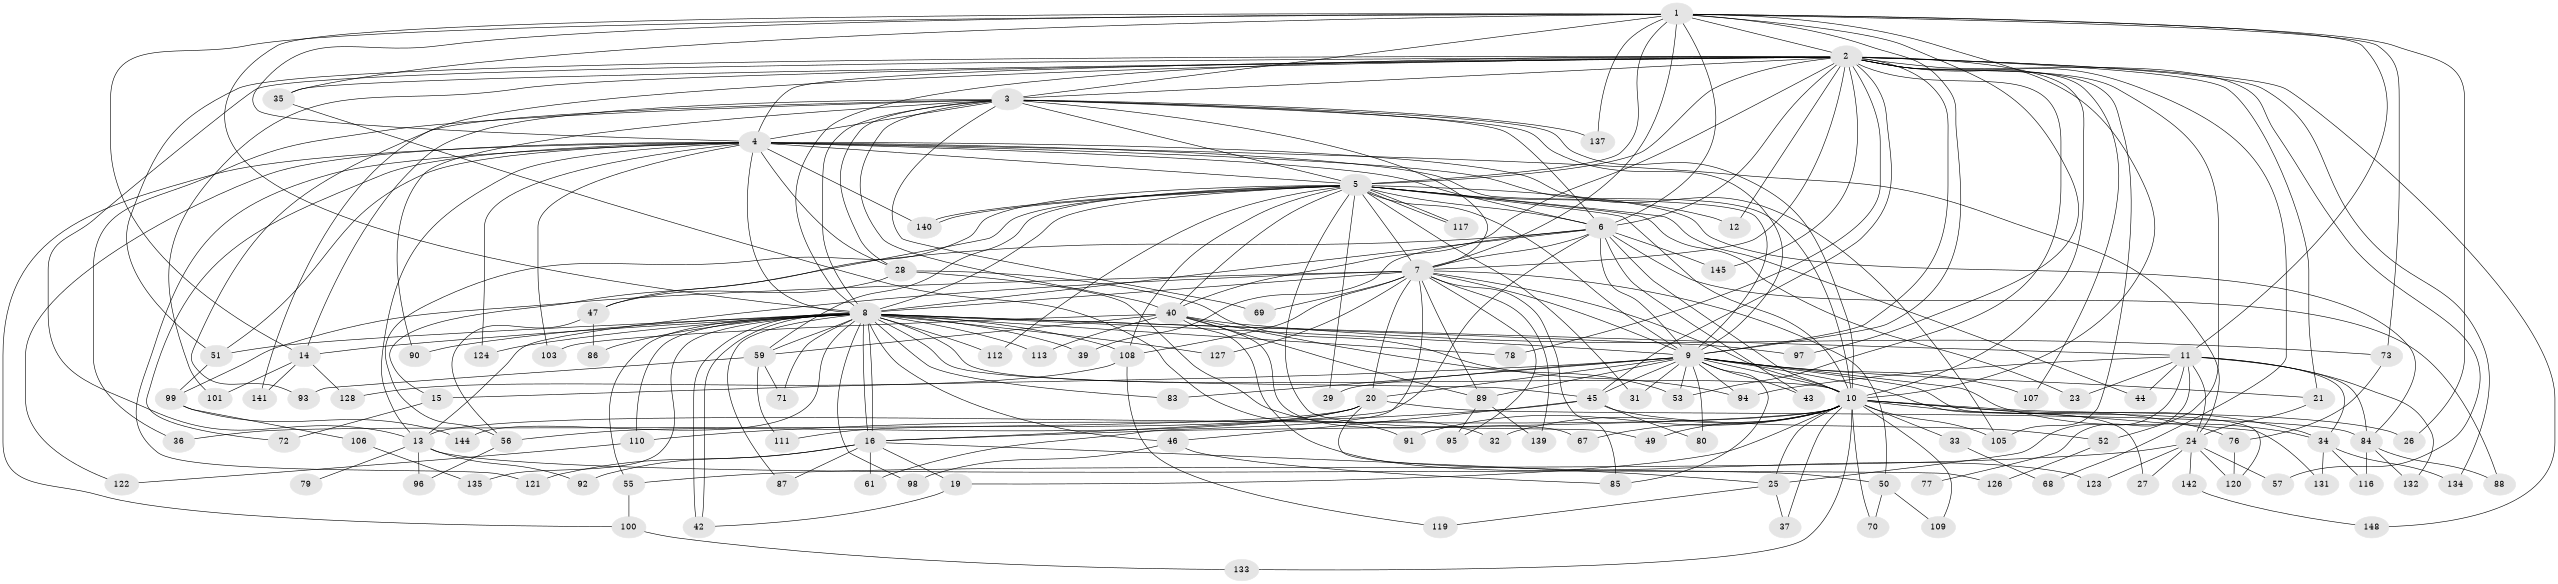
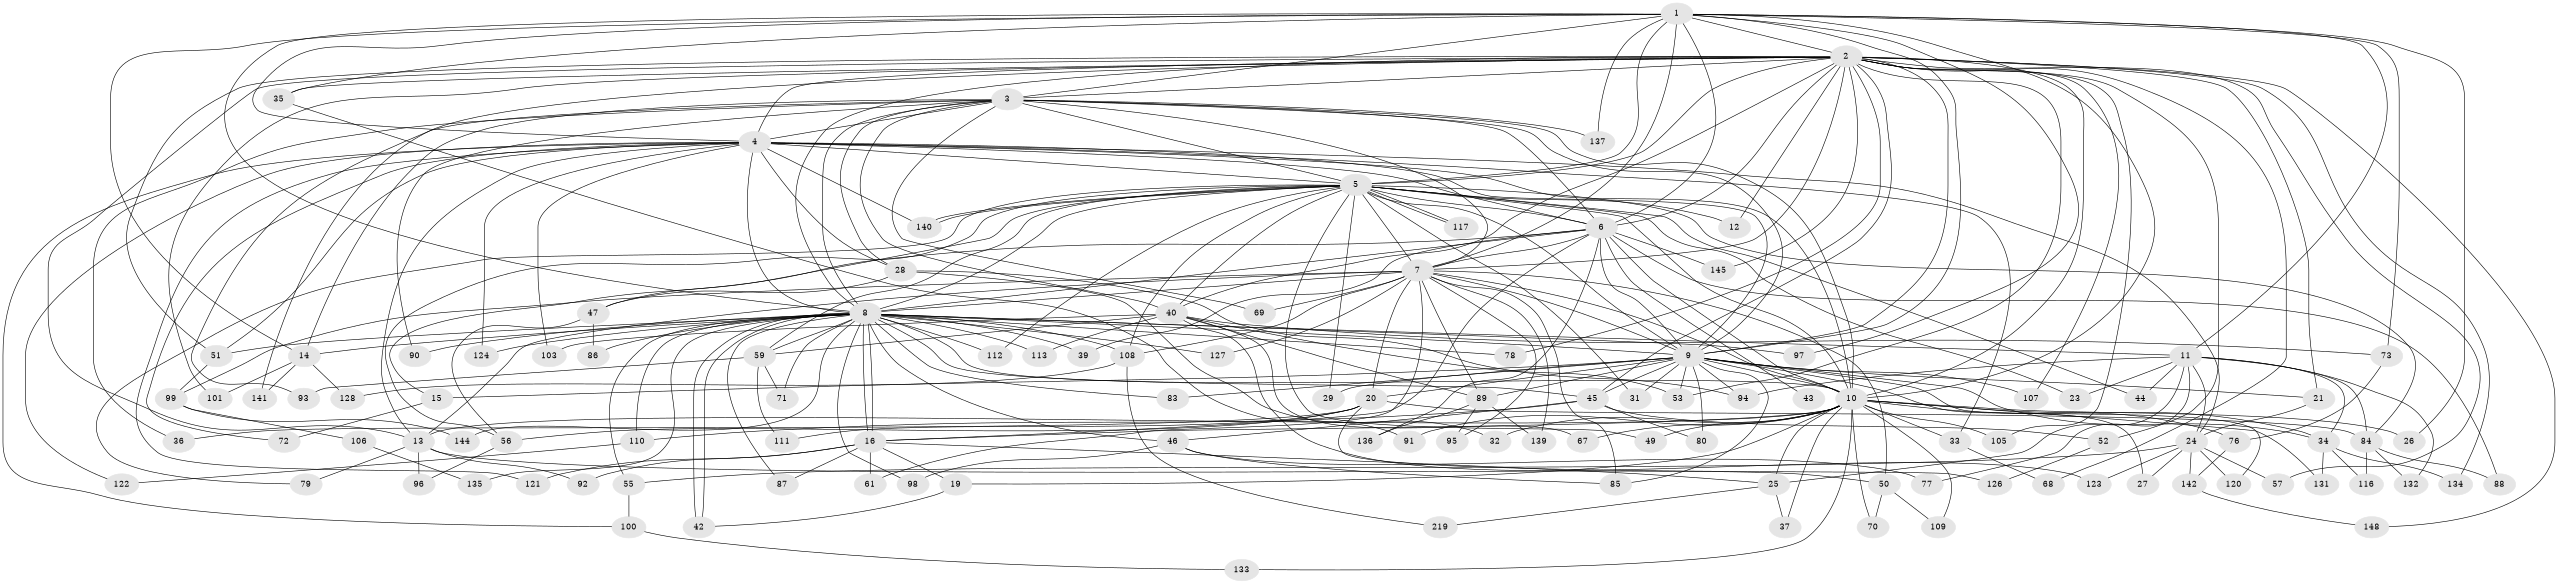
  graph {
    node [color=gray90 style=filled]
    1 [super="+60"]
    2 [super="+30"]
    3 [super="+38"]
    4 [super="+54"]
    5 [super="+125"]
    6 [super="+64"]
    7 [super="+17"]
    8 [super="+18"]
    9 [super="+22"]
    10 [super="+118"]
    11 [super="+65"]
    14 [super="+41"]
    26
    35
    73
    97
    137
    12 [super="+63"]
    13 [super="+58"]
    21
    40 [super="+62"]
    45 [super="+115"]
    51 [super="+66"]
    52 [super="+74"]
    53 [super="+146"]
    57
    68
    78
    101
    105
    107
    134
    141
    145
    148
    28
    36
    69
    90
    93
    24 [super="+48"]
    33
    72
    100
    103
    121
    122
    124
    140
    23
    29
    31
    44
    47
    49
    56
    59 [super="+104"]
    79
    84 [super="+114"]
    108
    112
    117
    15
    16 [super="+75"]
    39
    43
    88
+   136
    20 [super="+82"]
    50
    61
    85 [super="+130"]
    89 [super="+129"]
    95
    99
    127
    139
    42 [super="+143"]
    46
    55
    71
    83
    86
    87
    98
    110
    113
    135
    144
    27
    34 [super="+102"]
    80
    94 [super="+147"]
    120
    19
    25
    32
    37
    67
    70
    76
    91
    109
    131
    133
    77
    132
    128
    92
    96
    123
    126
    142
    111
    116
-   119
+   119 [label=219]
    106
    1 -- 2
    1 -- 3
    1 -- 4
    1 -- 5
    1 -- 6
    1 -- 7
    1 -- 8 [weight=2]
    1 -- 9
    1 -- 10 [weight=2]
    1 -- 11
    1 -- 14
    1 -- 26
    1 -- 35
    1 -- 73
    1 -- 97
    1 -- 137
    2 -- 3
    2 -- 4
    2 -- 5
    2 -- 6 [weight=2]
    2 -- 7
    2 -- 8
    2 -- 9
    2 -- 10
    2 -- 35
    2 -- 12
    2 -- 13
    2 -- 21
    2 -- 40
    2 -- 45
    2 -- 51
    2 -- 52 [weight=2]
    2 -- 53
    2 -- 57
    2 -- 68
    2 -- 78
    2 -- 101
    2 -- 105
    2 -- 107
    2 -- 134
    2 -- 141
    2 -- 145
    2 -- 148
    3 -- 4
    3 -- 5
    3 -- 6
    3 -- 7
    3 -- 8
    3 -- 9 [weight=2]
    3 -- 10
    3 -- 14
    3 -- 137
    3 -- 40
    3 -- 28
    3 -- 36
    3 -- 69
    3 -- 90
    3 -- 93
    4 -- 5
    4 -- 6
    4 -- 8
    4 -- 9
    4 -- 10
    4 -- 13
    4 -- 51
    4 -- 28
    4 -- 24
-   4 -- 105
+   4 -- 33
    4 -- 72
    4 -- 100
    4 -- 103
    4 -- 121
    4 -- 122
    4 -- 124
    4 -- 140
    5 -- 6
    5 -- 7
    5 -- 8
    5 -- 9
    5 -- 10
    5 -- 12 [weight=2]
    5 -- 40
    5 -- 140
    5 -- 140
    5 -- 23
    5 -- 29
    5 -- 31
    5 -- 44
    5 -- 47
    5 -- 49
    5 -- 56
    5 -- 59
+   5 -- 79
    5 -- 84
    5 -- 108
    5 -- 112
    5 -- 117
    5 -- 117
    6 -- 7
    6 -- 8 [weight=2]
    6 -- 9 [weight=2]
    6 -- 10
    6 -- 145
    6 -- 15
    6 -- 16
    6 -- 39
    6 -- 43
    6 -- 88
+   6 -- 136
    7 -- 8 [weight=2]
    7 -- 9
    7 -- 10
    7 -- 13
    7 -- 69
    7 -- 108
    7 -- 20
    7 -- 50
    7 -- 61
    7 -- 85
    7 -- 89
    7 -- 95
    7 -- 99
    7 -- 127
    7 -- 139
    8 -- 9
    8 -- 10
    8 -- 11
    8 -- 14
    8 -- 97
    8 -- 45
    8 -- 51
    8 -- 78
    8 -- 90
    8 -- 124
    8 -- 59
    8 -- 108
    8 -- 112
    8 -- 16
    8 -- 16
    8 -- 39
    8 -- 127
    8 -- 42
    8 -- 42
    8 -- 46
    8 -- 55
    8 -- 71
    8 -- 83
    8 -- 86
    8 -- 87
    8 -- 98
    8 -- 110
    8 -- 113
    8 -- 135
    8 -- 144
    9 -- 10
    9 -- 21
    9 -- 45
    9 -- 53
    9 -- 107
    9 -- 29
    9 -- 31
    9 -- 15
-   9 -- 43
    9 -- 20
    9 -- 85
    9 -- 89
    9 -- 83
    9 -- 27
    9 -- 34
    9 -- 80
    9 -- 94
    9 -- 120
    10 -- 26
    10 -- 13
    10 -- 105
    10 -- 33
    10 -- 49
    10 -- 16
    10 -- 34
    10 -- 19
    10 -- 25
    10 -- 32
    10 -- 37
    10 -- 67
    10 -- 70
    10 -- 76
    10 -- 91
    10 -- 109
    10 -- 131
    10 -- 133
    11 -- 24
    11 -- 23
    11 -- 44
    11 -- 84
    11 -- 34
    11 -- 94
    11 -- 25
    11 -- 77
    11 -- 132
    14 -- 101
    14 -- 141
    14 -- 128
    35 -- 91
    73 -- 76
    13 -- 79
    13 -- 50
    13 -- 92
    13 -- 96
    21 -- 24
    40 -- 73
    40 -- 53
    40 -- 103
    40 -- 59
    40 -- 89
    40 -- 113
    40 -- 67
    40 -- 123
    45 -- 52
    45 -- 46
    45 -- 110
    45 -- 80
    51 -- 99
    52 -- 126
    28 -- 47
    28 -- 94
    28 -- 32
    24 -- 57
    24 -- 55
    24 -- 27
    24 -- 120
    24 -- 123
    24 -- 142
    33 -- 68
    100 -- 133
    47 -- 56
    47 -- 86
    56 -- 96
    59 -- 93
    59 -- 71
    59 -- 111
    84 -- 88
    84 -- 132
    84 -- 116
    108 -- 128
    108 -- 119
    15 -- 72
    16 -- 121
    16 -- 61
    16 -- 87
    16 -- 19
    16 -- 25
    16 -- 92
    20 -- 36
    20 -- 56
    20 -- 84
    20 -- 126
    20 -- 111
    50 -- 70
    50 -- 109
+   89 -- 136
    89 -- 95
    89 -- 139
    99 -- 144
    99 -- 106
    46 -- 85
    46 -- 98
+   46 -- 77
    55 -- 100
    110 -- 122
    34 -- 134
    34 -- 131
    34 -- 116
    19 -- 42
    25 -- 37
    25 -- 119
-   76 -- 120
+   76 -- 142
    142 -- 148
    106 -- 135
  }
